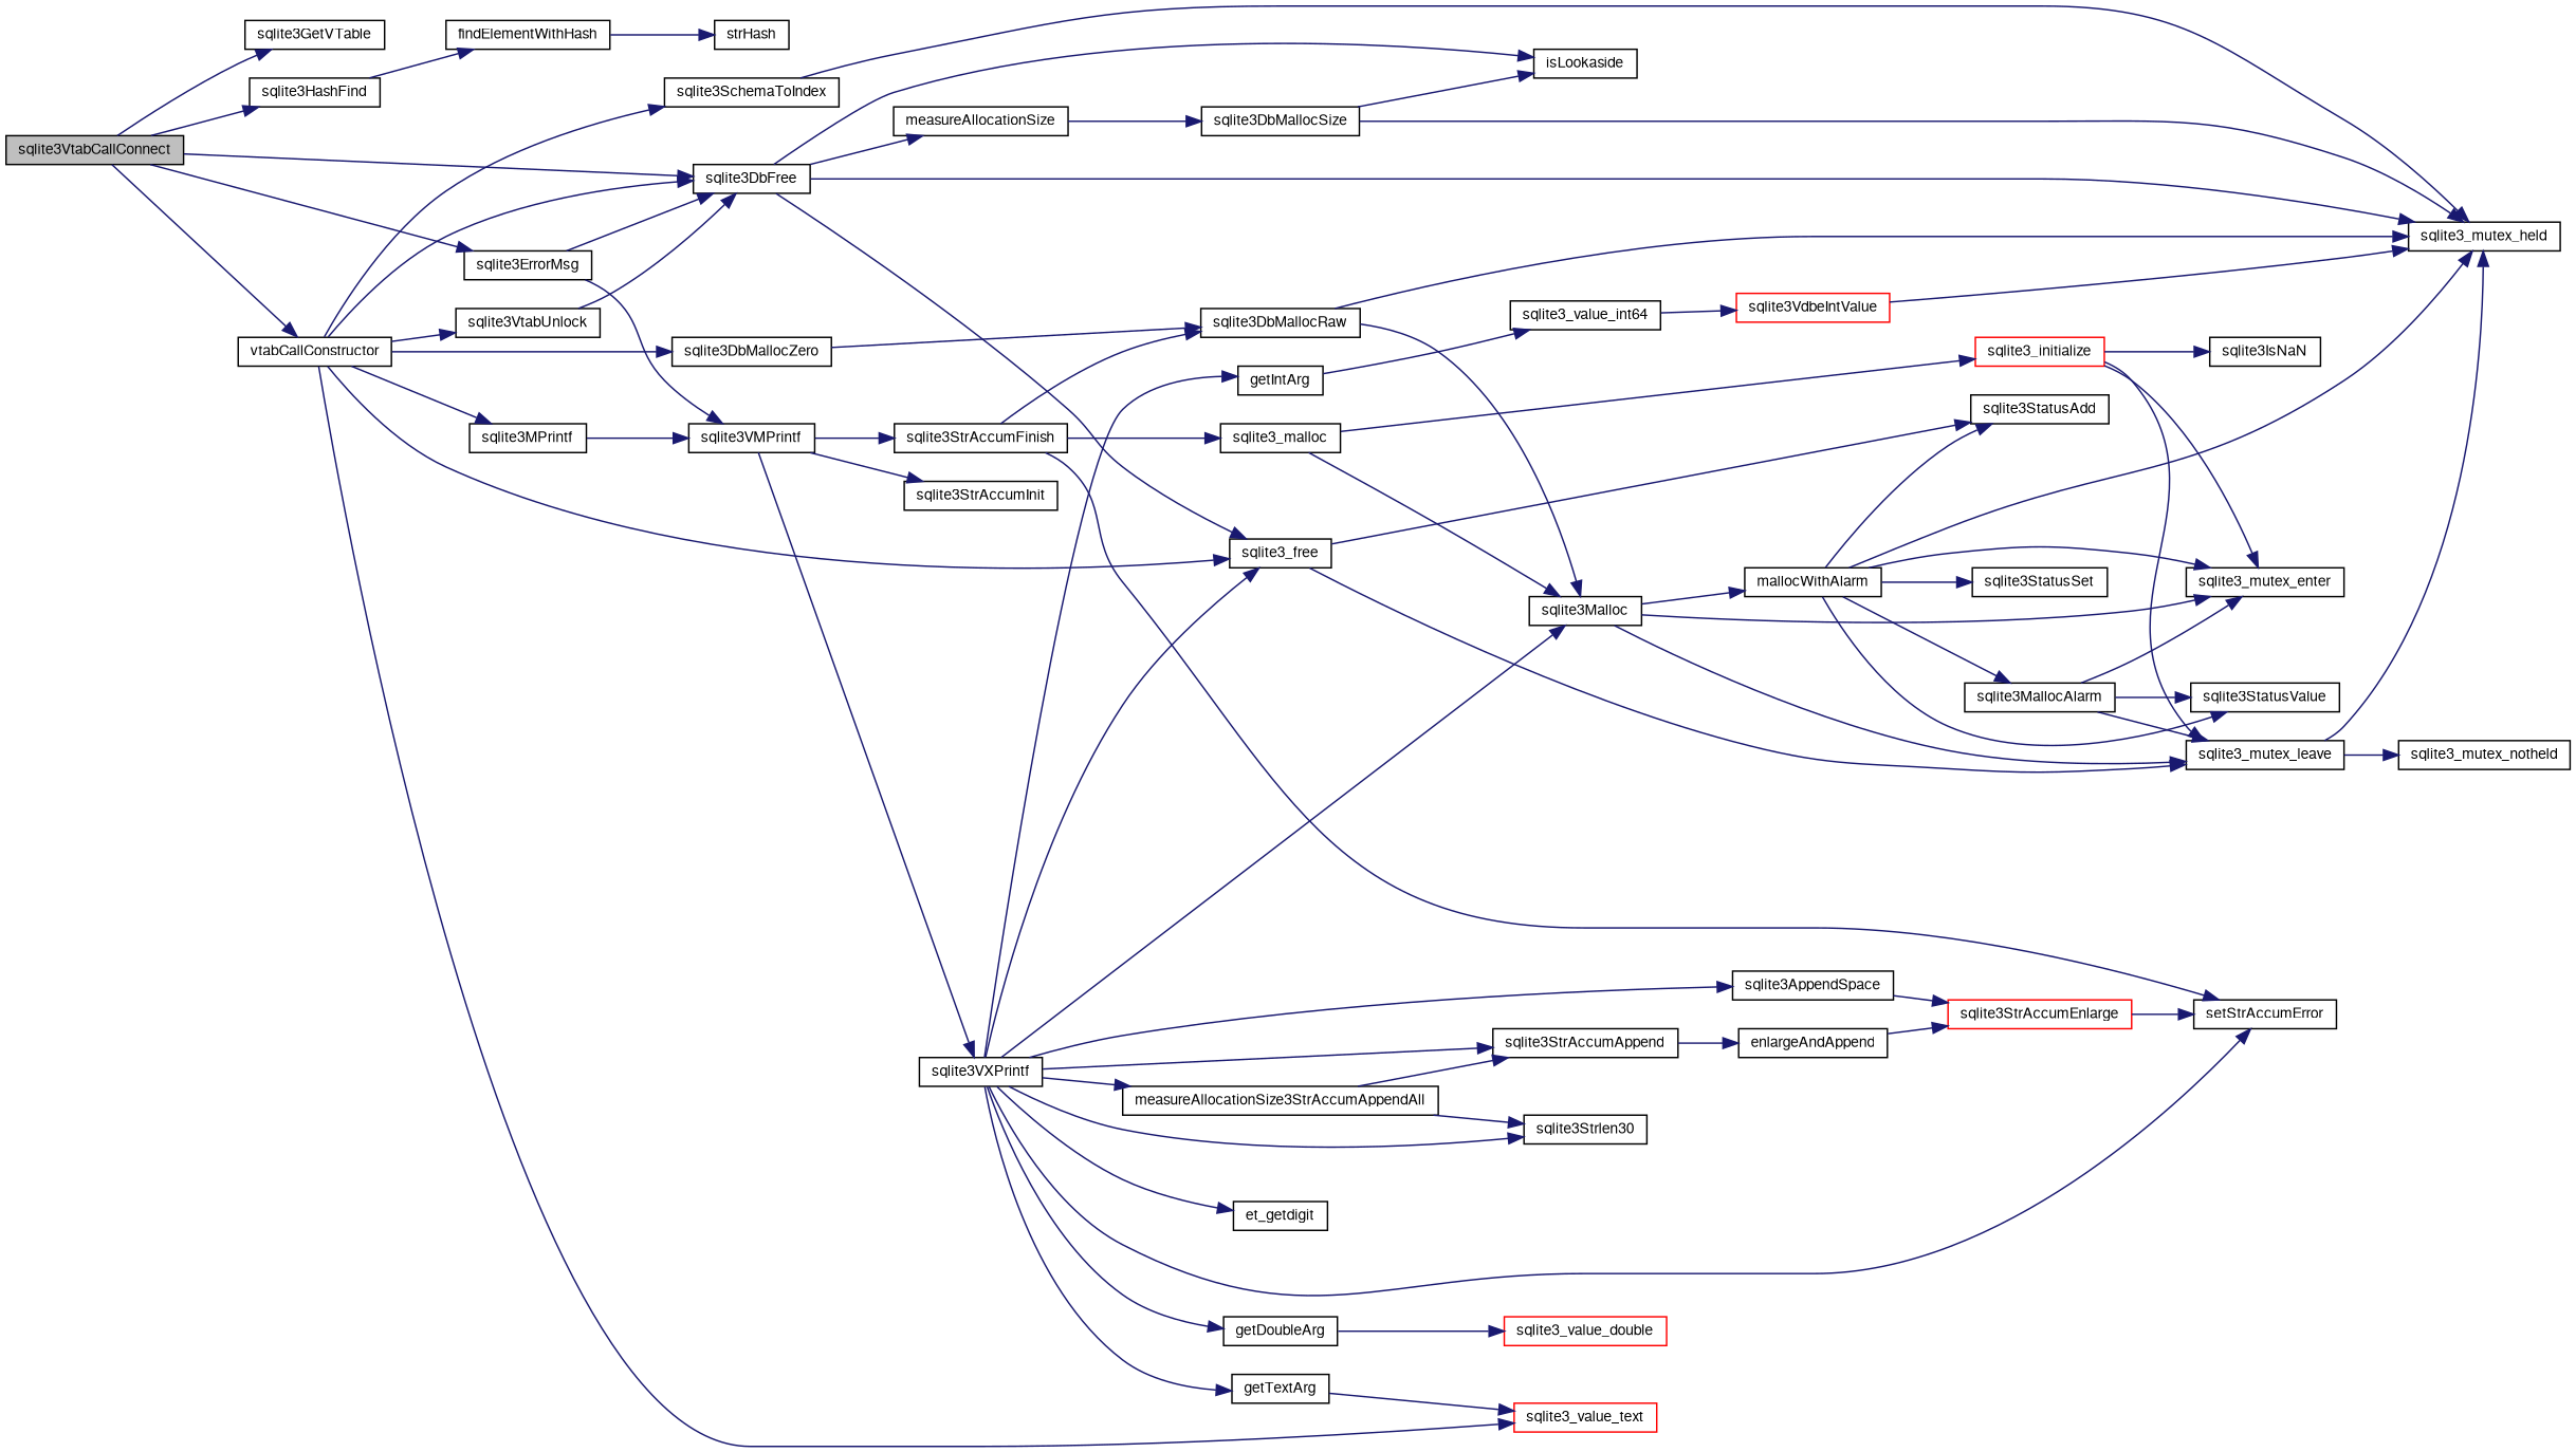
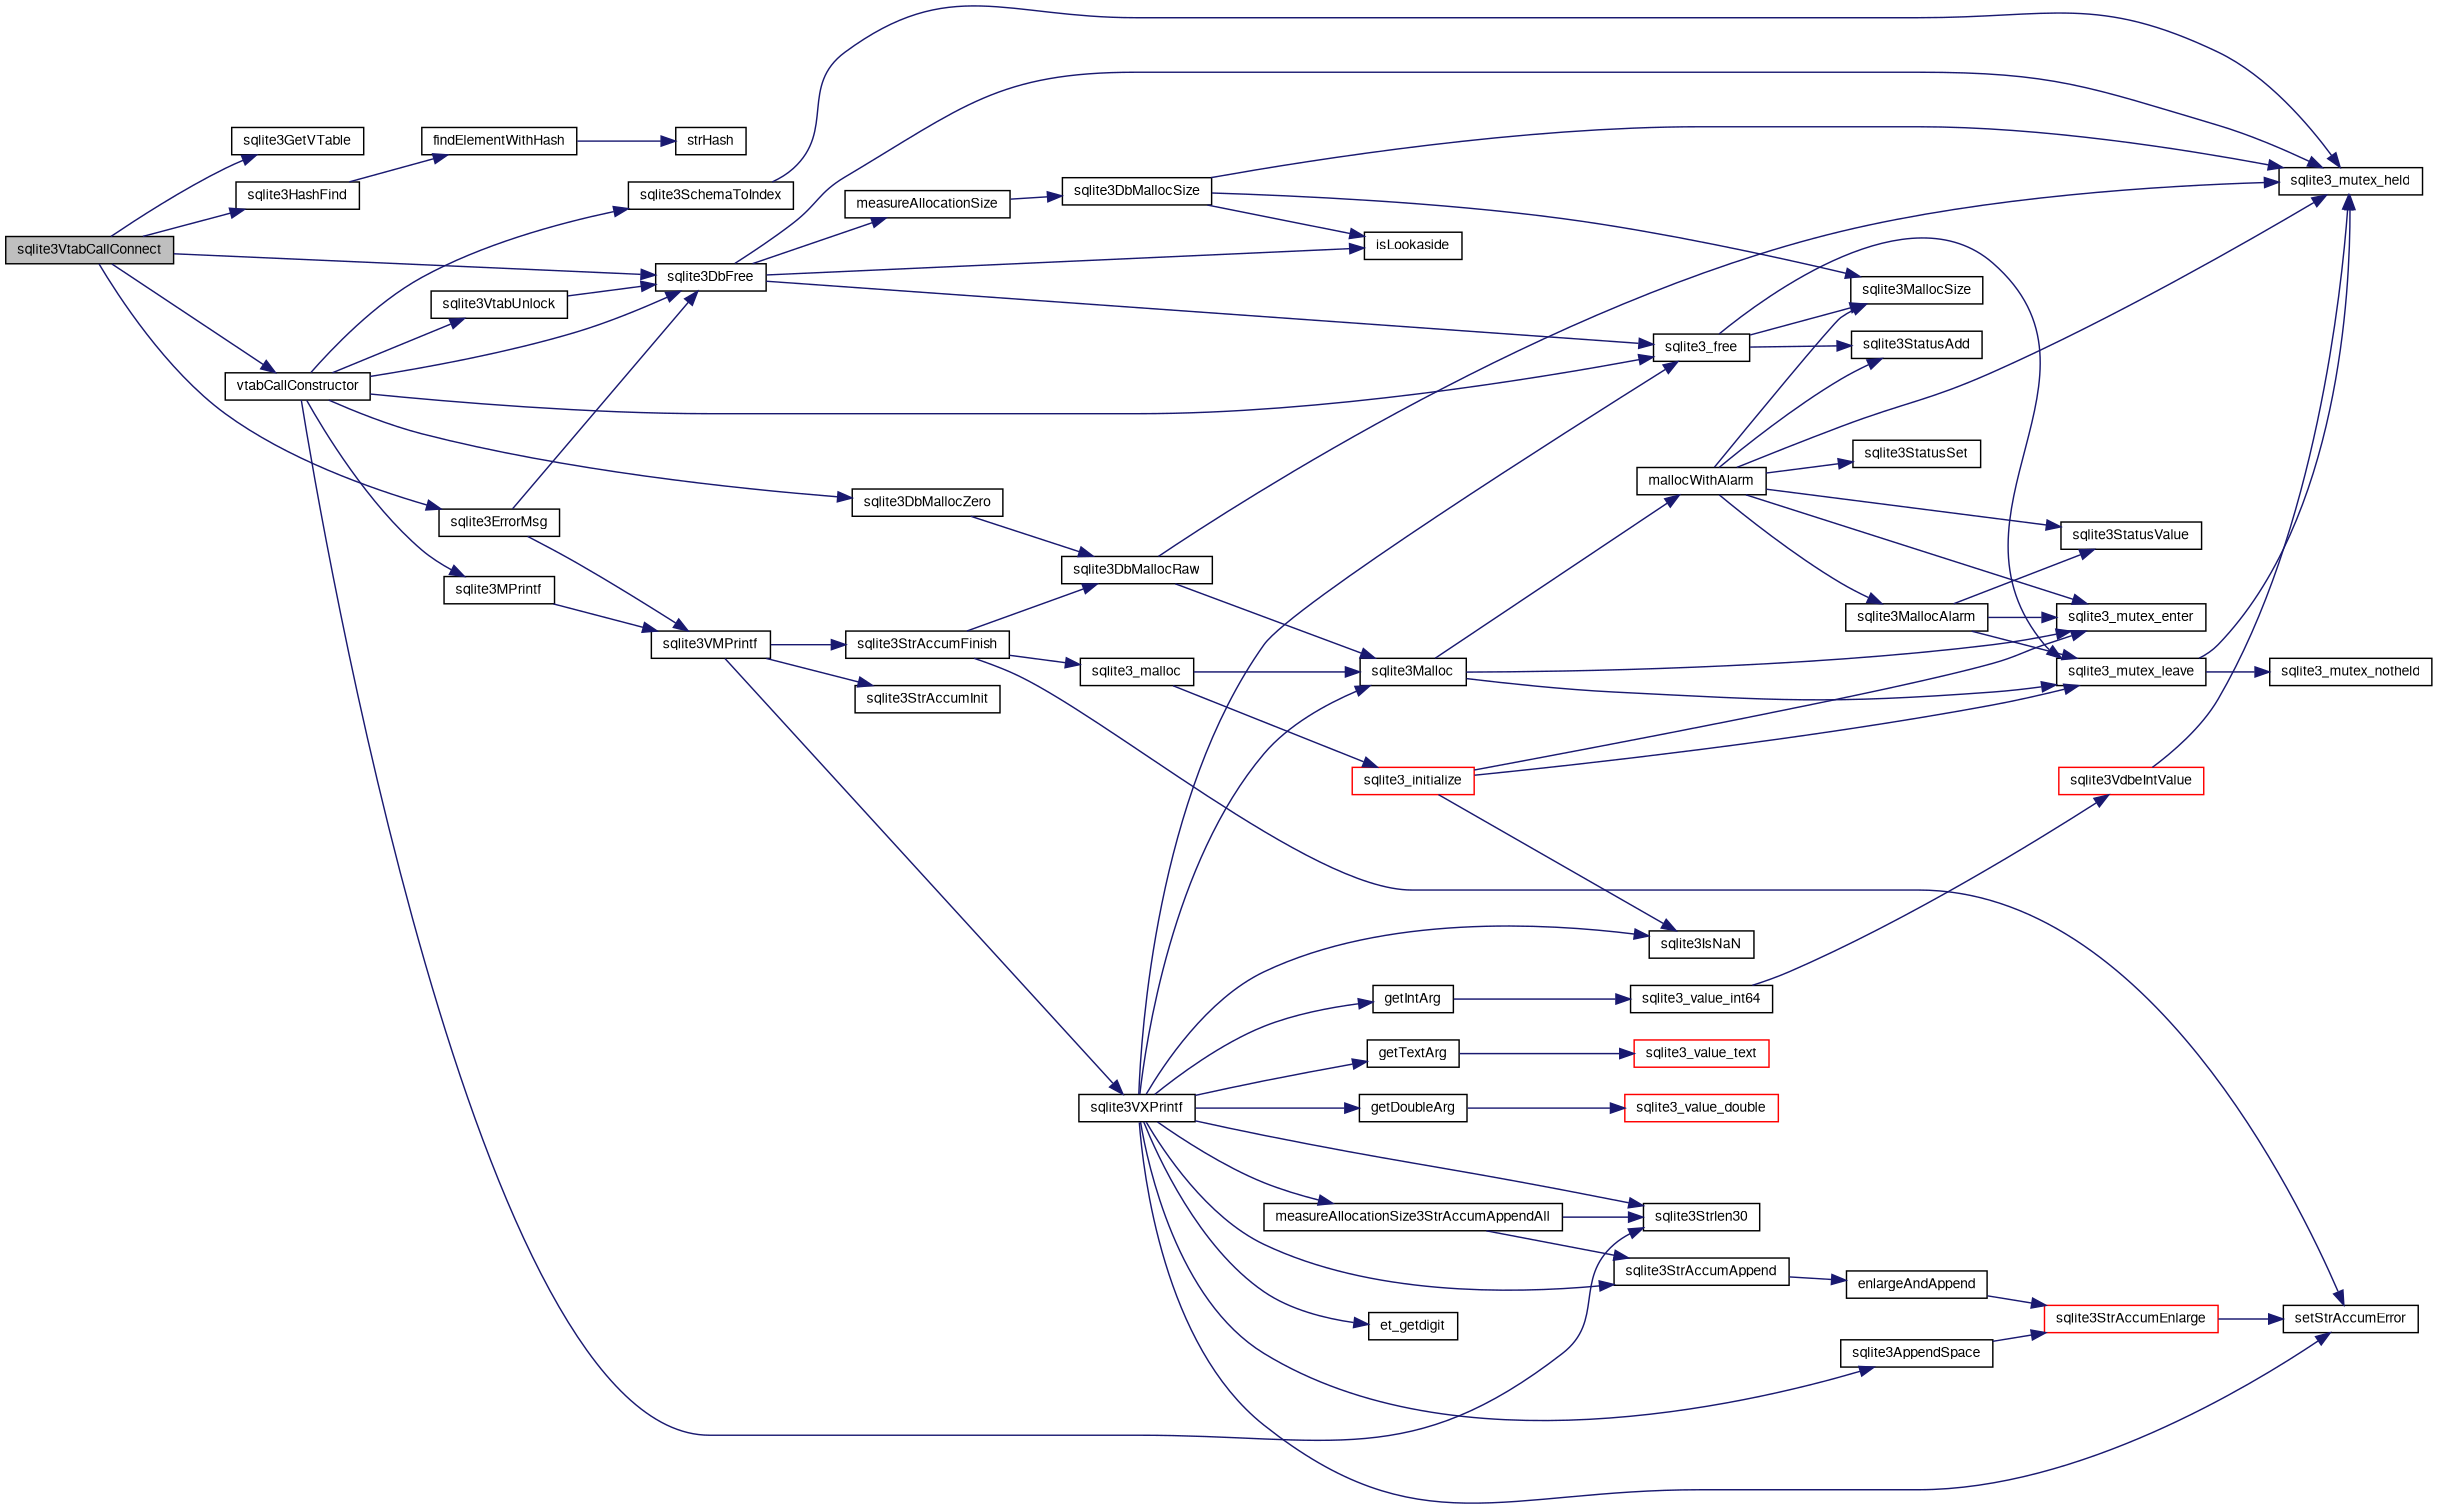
  digraph {
    rankdir=LR
    node [color=black fillcolor=white fontname=FreeSans fontsize=10 shape=record style=filled]
    edge [color=midnightblue fontname=FreeSans fontsize=10 labelfontname=FreeSans labelfontsize=10 style=solid]
    n1 [fillcolor=grey75 fontcolor=black height=0.2 label=sqlite3VtabCallConnect width=0.4]
    n2 [height=0.2 label=sqlite3GetVTable width=0.4]
    n3 [height=0.2 label=sqlite3HashFind width=0.4]
    n4 [height=0.2 label=sqlite3ErrorMsg width=0.4]
    n5 [height=0.2 label=sqlite3DbFree width=0.4]
    n6 [height=0.2 label=vtabCallConstructor width=0.4]
    n7 [height=0.2 label=findElementWithHash width=0.4]
    n8 [height=0.2 label=sqlite3VMPrintf width=0.4]
    n9 [height=0.2 label=sqlite3_free width=0.4]
    n10 [height=0.2 label=sqlite3_mutex_held width=0.4]
    n11 [height=0.2 label=measureAllocationSize width=0.4]
    n12 [height=0.2 label=isLookaside width=0.4]
    n13 [height=0.2 label=sqlite3Strlen30 width=0.4]
    n14 [height=0.2 label=sqlite3MPrintf width=0.4]
    n15 [height=0.2 label=sqlite3DbMallocZero width=0.4]
    n16 [height=0.2 label=sqlite3SchemaToIndex width=0.4]
    n17 [height=0.2 label=sqlite3VtabUnlock width=0.4]
    n18 [height=0.2 label=strHash width=0.4]
    n19 [height=0.2 label=sqlite3StrAccumInit width=0.4]
    n20 [height=0.2 label=sqlite3VXPrintf width=0.4]
    n21 [height=0.2 label=sqlite3StrAccumFinish width=0.4]
    n22 [height=0.2 label=sqlite3StrAccumAppend width=0.4]
    n23 [height=0.2 label=setStrAccumError width=0.4]
    n24 [height=0.2 label=getIntArg width=0.4]
    n25 [height=0.2 label=sqlite3Malloc width=0.4]
    n26 [height=0.2 label=getDoubleArg width=0.4]
    n27 [height=0.2 label=sqlite3IsNaN width=0.4]
    n28 [height=0.2 label=et_getdigit width=0.4]
    n29 [height=0.2 label=getTextArg width=0.4]
    n30 [height=0.2 label=measureAllocationSize3StrAccumAppendAll width=0.4]
    n31 [height=0.2 label=sqlite3AppendSpace width=0.4]
    n32 [height=0.2 label=sqlite3DbMallocRaw width=0.4]
    n33 [height=0.2 label=sqlite3_malloc width=0.4]
    n34 [height=0.2 label=enlargeAndAppend width=0.4]
    n35 [height=0.2 label=sqlite3_value_int64 width=0.4]
    n36 [height=0.2 label=sqlite3_mutex_enter width=0.4]
    n37 [height=0.2 label=mallocWithAlarm width=0.4]
    n38 [height=0.2 label=sqlite3_mutex_leave width=0.4]
    n39 [color=red height=0.2 label=sqlite3_value_double width=0.4]
    n40 [color=red height=0.2 label=sqlite3_value_text width=0.4]
    n41 [color=red height=0.2 label=sqlite3StrAccumEnlarge width=0.4]
+   n42 [height=0.2 label=sqlite3MallocSize width=0.4]
    n43 [height=0.2 label=sqlite3StatusAdd width=0.4]
    n44 [color=red height=0.2 label=sqlite3VdbeIntValue width=0.4]
    n45 [height=0.2 label=sqlite3StatusSet width=0.4]
    n46 [height=0.2 label=sqlite3StatusValue width=0.4]
    n47 [height=0.2 label=sqlite3MallocAlarm width=0.4]
    n48 [height=0.2 label=sqlite3_mutex_notheld width=0.4]
    n49 [color=red height=0.2 label=sqlite3_initialize width=0.4]
    n50 [height=0.2 label=sqlite3DbMallocSize width=0.4]
    n1 -> n2
    n1 -> n3
    n1 -> n4
    n1 -> n5
    n1 -> n6
    n3 -> n7
    n4 -> n5
    n4 -> n8
    n5 -> n9
    n5 -> n10
    n5 -> n11
    n5 -> n12
    n6 -> n5
    n6 -> n9
-   n6 -> n40
+   n6 -> n13
    n6 -> n14
    n6 -> n15
    n6 -> n16
    n6 -> n17
    n7 -> n18
    n8 -> n19
    n8 -> n20
    n8 -> n21
    n9 -> n38
+   n9 -> n42
    n9 -> n43
    n11 -> n50
    n14 -> n8
    n15 -> n32
    n16 -> n10
    n17 -> n5
    n20 -> n9
    n20 -> n13
    n20 -> n22
    n20 -> n23
    n20 -> n24
    n20 -> n25
    n20 -> n26
+   n20 -> n27
    n20 -> n28
    n20 -> n29
    n20 -> n30
    n20 -> n31
    n21 -> n23
    n21 -> n32
    n21 -> n33
    n22 -> n34
    n24 -> n35
    n25 -> n36
    n25 -> n37
    n25 -> n38
    n26 -> n39
    n29 -> n40
    n30 -> n13
    n30 -> n22
    n31 -> n41
    n32 -> n10
    n32 -> n25
    n33 -> n25
    n33 -> n49
    n34 -> n41
    n35 -> n44
    n37 -> n10
    n37 -> n36
+   n37 -> n42
    n37 -> n43
    n37 -> n45
    n37 -> n46
    n37 -> n47
    n38 -> n10
    n38 -> n48
    n41 -> n23
    n44 -> n10
    n47 -> n36
    n47 -> n38
    n47 -> n46
    n49 -> n27
    n49 -> n36
    n49 -> n38
    n50 -> n10
    n50 -> n12
+   n50 -> n42
  }
